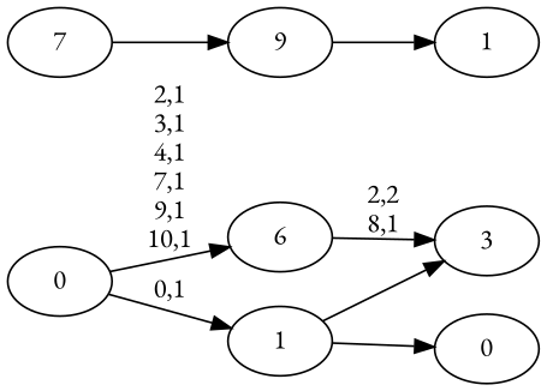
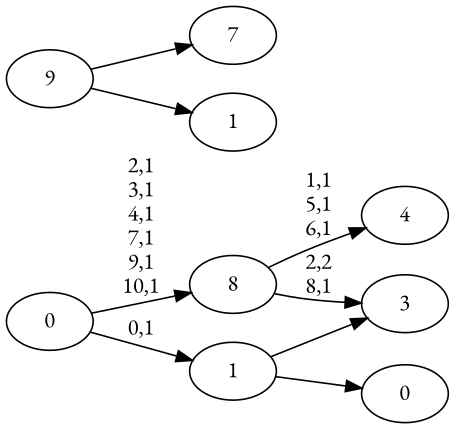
  digraph {
    fontname="EB Garamond"
    rankdir=LR
    node [fontname="EB Garamond"]
    edge [fontname="EB Garamond"]
+   n1 [label=4]
    n2 [label=3]
    n3 [label=7]
    n4 [label=1]
    9
-   8 [label=6]
+   8
    n7 [label=0]
    1
    0
-   n3 -> 9
+   9 -> n3
    9 -> n4
+   8 -> n1 [label="1,1\n5,1\n6,1"]
    8 -> n2 [label="2,2\n8,1"]
    1 -> n2
    1 -> n7
    0 -> 8 [label="2,1\n3,1\n4,1\n7,1\n9,1\n10,1"]
    0 -> 1 [label="0,1"]
  }
